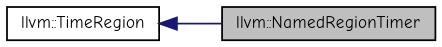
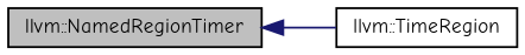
  digraph {
    rankdir=LR
    fontname="Comic Neue"
    node [color=black fontname="Comic Neue" fontsize=10 shape=box]
    n1 [fillcolor=grey75 fontcolor=black height=0.2 label="llvm::NamedRegionTimer" style=filled width=0.4]
    n2 [height=0.2 label="llvm::TimeRegion" width=0.4]
-   n2 -> n1 [color=midnightblue dir=back fontname="Comic Neue" fontsize=10 labelfontname=Helvetica labelfontsize=10 style=solid]
+   n1 -> n2 [color=midnightblue dir=back fontname="Comic Neue" fontsize=10 labelfontname=Helvetica labelfontsize=10 style=solid]
  }
